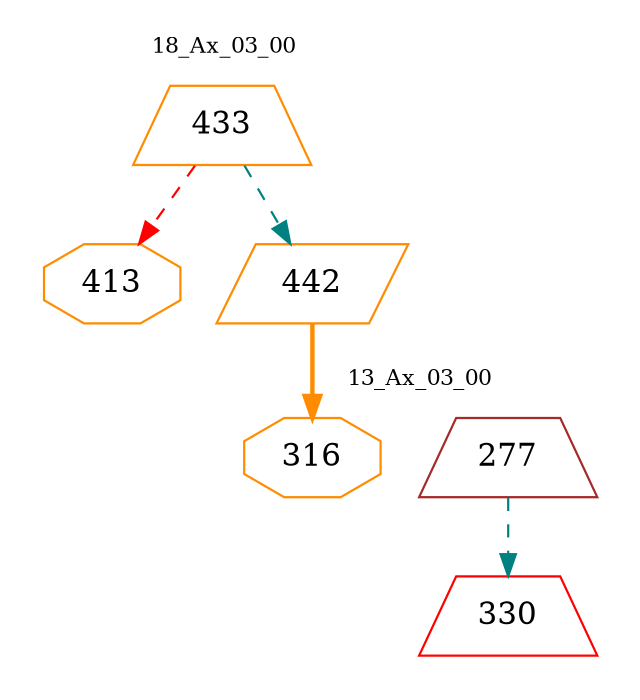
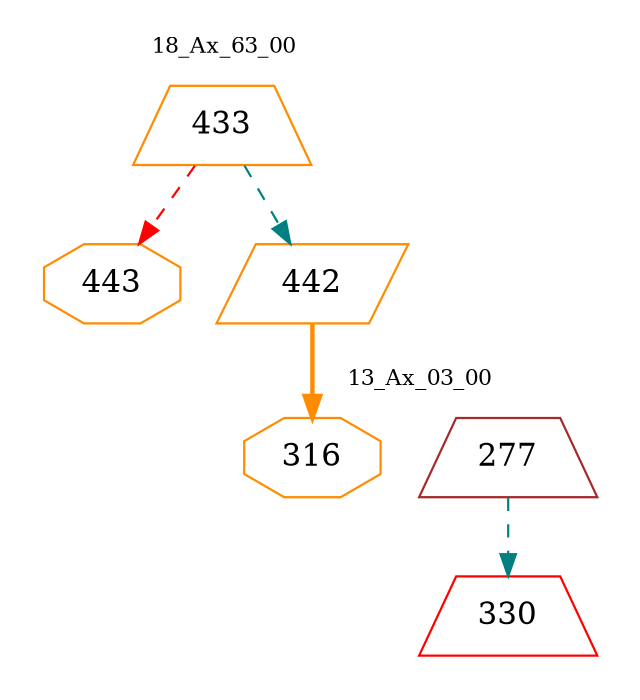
  digraph {
    node [color=darkorange shape=trapezium]
    edge [color=teal style=dashed]
    n1 [label=433]
-   n2 [label=413 shape=octagon]
+   n2 [label=443 shape=octagon]
    n3 [label=442 shape=parallelogram]
    n4 [color=brown label=277]
    n5 [color=red label=330]
    n6 [label=316 shape=octagon]
    subgraph cluster_1 {
      color=white
      fontsize=10
-     label="18_Ax_03_00"
+     label="18_Ax_63_00"
      n1
      n2
      n3
    }
    subgraph cluster_2 {
      color=white
      fontsize=10
      label="13_Ax_03_00"
      n4
      n5
      n6
    }
    n1 -> n2 [color=red]
    n1 -> n3
    n3 -> n6 [color=darkorange style=bold]
    n4 -> n5
  }
